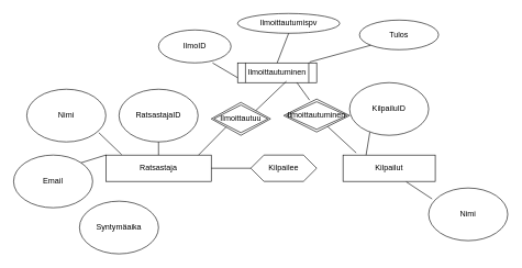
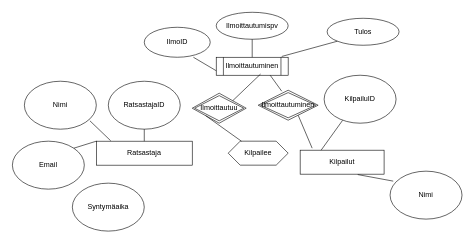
  <mxCell id="0" />
  <mxCell id="1" parent="0" />
  <mxCell id="2" value="Ratsastaja" style="rounded=0;whiteSpace=wrap;html=1;" vertex="1" parent="1"><mxGeometry x="160" y="235" width="160" height="40" as="geometry" /></mxCell>
  <mxCell id="3" value="Nimi" style="ellipse;whiteSpace=wrap;html=1;" vertex="1" parent="1"><mxGeometry x="40" y="135" width="120" height="80" as="geometry" /></mxCell>
  <mxCell id="4" value="RatsastajaID" style="ellipse;whiteSpace=wrap;html=1;" vertex="1" parent="1"><mxGeometry x="180" y="135" width="120" height="80" as="geometry" /></mxCell>
  <mxCell id="5" value="Email" style="ellipse;whiteSpace=wrap;html=1;" vertex="1" parent="1"><mxGeometry x="20" y="235" width="120" height="80" as="geometry" /></mxCell>
  <mxCell id="6" value="Syntymäaika" style="ellipse;whiteSpace=wrap;html=1;" vertex="1" parent="1"><mxGeometry x="120" y="305" width="120" height="80" as="geometry" /></mxCell>
  <mxCell id="7" value="" style="endArrow=none;html=1;rounded=0;exitX=1;exitY=0;exitDx=0;exitDy=0;" edge="1" parent="1" source="5"><mxGeometry width="50" height="50" relative="1" as="geometry"><mxPoint x="110" y="285" as="sourcePoint" /><mxPoint x="160" y="235" as="targetPoint" /></mxGeometry></mxCell>
  <mxCell id="8" value="" style="endArrow=none;html=1;rounded=0;entryX=0.5;entryY=1;entryDx=0;entryDy=0;" edge="1" parent="1" source="2" target="4"><mxGeometry width="50" height="50" relative="1" as="geometry"><mxPoint x="210" y="125" as="sourcePoint" /><mxPoint x="260" y="75" as="targetPoint" /></mxGeometry></mxCell>
  <mxCell id="9" value="" style="endArrow=none;html=1;rounded=0;entryX=0.15;entryY=-0.017;entryDx=0;entryDy=0;entryPerimeter=0;exitX=0.911;exitY=0.825;exitDx=0;exitDy=0;exitPerimeter=0;" edge="1" parent="1" source="3" target="2"><mxGeometry width="50" height="50" relative="1" as="geometry"><mxPoint x="160" y="65" as="sourcePoint" /><mxPoint x="190" y="89" as="targetPoint" /></mxGeometry></mxCell>
- <mxCell id="10" value="Kilpailut" style="rounded=0;whiteSpace=wrap;html=1;" vertex="1" parent="1"><mxGeometry x="520" y="235" width="140" height="40" as="geometry" /></mxCell>
- <mxCell id="11" value="KilpailuID" style="ellipse;whiteSpace=wrap;html=1;" vertex="1" parent="1"><mxGeometry x="530" y="125" width="120" height="80" as="geometry" /></mxCell>
+ <mxCell id="10" value="Kilpailut" style="rounded=0;whiteSpace=wrap;html=1;" vertex="1" parent="1"><mxGeometry x="500" y="250" width="140" height="40" as="geometry" /></mxCell>
+ <mxCell id="11" value="KilpailuID" style="ellipse;whiteSpace=wrap;html=1;" vertex="1" parent="1"><mxGeometry x="540" y="125" width="120" height="80" as="geometry" /></mxCell>
  <mxCell id="12" value="Nimi" style="ellipse;whiteSpace=wrap;html=1;" vertex="1" parent="1"><mxGeometry x="650" y="285" width="120" height="80" as="geometry" /></mxCell>
  <mxCell id="13" value="Kilpailee" style="shape=hexagon;perimeter=hexagonPerimeter2;whiteSpace=wrap;html=1;fixedSize=1;" vertex="1" parent="1"><mxGeometry x="380" y="235" width="100" height="40" as="geometry" /></mxCell>
- <mxCell id="14" value="" style="endArrow=none;html=1;rounded=0;exitX=1;exitY=0.5;exitDx=0;exitDy=0;entryX=0;entryY=0.5;entryDx=0;entryDy=0;" edge="1" parent="1" source="2" target="13"><mxGeometry width="50" height="50" relative="1" as="geometry"><mxPoint x="340" y="165" as="sourcePoint" /><mxPoint x="390" y="115" as="targetPoint" /></mxGeometry></mxCell>
  <mxCell id="15" value="" style="endArrow=none;html=1;rounded=0;exitX=0.25;exitY=0;exitDx=0;exitDy=0;entryX=0.256;entryY=0.942;entryDx=0;entryDy=0;entryPerimeter=0;" edge="1" parent="1" source="10" target="11"><mxGeometry width="50" height="50" relative="1" as="geometry"><mxPoint x="520" y="105" as="sourcePoint" /><mxPoint x="570" y="55" as="targetPoint" /></mxGeometry></mxCell>
  <mxCell id="16" value="" style="endArrow=none;html=1;rounded=0;exitX=0.686;exitY=1.017;exitDx=0;exitDy=0;exitPerimeter=0;entryX=0.044;entryY=0.208;entryDx=0;entryDy=0;entryPerimeter=0;" edge="1" parent="1" source="10" target="12"><mxGeometry width="50" height="50" relative="1" as="geometry"><mxPoint x="620" y="215" as="sourcePoint" /><mxPoint x="670" y="165" as="targetPoint" /></mxGeometry></mxCell>
  <mxCell id="17" value="Ilmoittautuminen" style="shape=process;whiteSpace=wrap;html=1;backgroundOutline=1;" vertex="1" parent="1"><mxGeometry x="360" y="95" width="120" height="30" as="geometry" /></mxCell>
  <mxCell id="18" value="IlmoID" style="ellipse;whiteSpace=wrap;html=1;" vertex="1" parent="1"><mxGeometry x="240" y="45" width="110" height="50" as="geometry" /></mxCell>
- <mxCell id="19" value="Ilmoittautumispv" style="ellipse;whiteSpace=wrap;html=1;" vertex="1" parent="1"><mxGeometry x="360" y="20" width="155" height="30" as="geometry" /></mxCell>
+ <mxCell id="19" value="Ilmoittautumispv" style="ellipse;whiteSpace=wrap;html=1;" vertex="1" parent="1"><mxGeometry x="360" y="20" width="120" height="45" as="geometry" /></mxCell>
  <mxCell id="20" value="Tulos" style="ellipse;whiteSpace=wrap;html=1;" vertex="1" parent="1"><mxGeometry x="545" y="30" width="120" height="45" as="geometry" /></mxCell>
  <mxCell id="21" value="Ilmoittautuu" style="shape=rhombus;double=1;perimeter=rhombusPerimeter;whiteSpace=wrap;html=1;align=center;" vertex="1" parent="1"><mxGeometry x="320" y="155" width="90" height="50" as="geometry" /></mxCell>
- <mxCell id="22" value="" style="endArrow=none;html=1;rounded=0;entryX=0.879;entryY=0;entryDx=0;entryDy=0;entryPerimeter=0;exitX=0;exitY=1;exitDx=0;exitDy=0;" edge="1" parent="1" source="21" target="2"><mxGeometry relative="1" as="geometry"><mxPoint x="340" y="195" as="sourcePoint" /><mxPoint x="500" y="195" as="targetPoint" /></mxGeometry></mxCell>
+ <mxCell id="22" value="" style="endArrow=none;html=1;rounded=0;exitX=0;exitY=1;exitDx=0;exitDy=0;" edge="1" parent="1" source="21" target="13"><mxGeometry relative="1" as="geometry"><mxPoint x="340" y="195" as="sourcePoint" /><mxPoint x="500" y="195" as="targetPoint" /></mxGeometry></mxCell>
  <mxCell id="23" value="" style="endArrow=none;html=1;rounded=0;entryX=0.617;entryY=0.933;entryDx=0;entryDy=0;entryPerimeter=0;exitX=1;exitY=0;exitDx=0;exitDy=0;" edge="1" parent="1" source="21" target="17"><mxGeometry relative="1" as="geometry"><mxPoint x="340" y="195" as="sourcePoint" /><mxPoint x="500" y="195" as="targetPoint" /></mxGeometry></mxCell>
  <mxCell id="24" value="" style="endArrow=none;html=1;rounded=0;exitX=0.745;exitY=1;exitDx=0;exitDy=0;exitPerimeter=0;entryX=0;entryY=0.75;entryDx=0;entryDy=0;" edge="1" parent="1" source="18" target="17"><mxGeometry relative="1" as="geometry"><mxPoint x="340" y="195" as="sourcePoint" /><mxPoint x="500" y="195" as="targetPoint" /></mxGeometry></mxCell>
  <mxCell id="25" value="" style="endArrow=none;html=1;rounded=0;entryX=0.5;entryY=1;entryDx=0;entryDy=0;exitX=0.5;exitY=0;exitDx=0;exitDy=0;" edge="1" parent="1" source="17" target="19"><mxGeometry relative="1" as="geometry"><mxPoint x="340" y="195" as="sourcePoint" /><mxPoint x="500" y="195" as="targetPoint" /></mxGeometry></mxCell>
  <mxCell id="26" value="" style="endArrow=none;html=1;rounded=0;entryX=0;entryY=1;entryDx=0;entryDy=0;exitX=0.911;exitY=-0.044;exitDx=0;exitDy=0;exitPerimeter=0;" edge="1" parent="1" source="17" target="20"><mxGeometry relative="1" as="geometry"><mxPoint x="340" y="195" as="sourcePoint" /><mxPoint x="500" y="195" as="targetPoint" /></mxGeometry></mxCell>
  <mxCell id="27" value="" style="endArrow=none;html=1;rounded=0;entryX=0.143;entryY=-0.083;entryDx=0;entryDy=0;entryPerimeter=0;exitX=0.75;exitY=1;exitDx=0;exitDy=0;" edge="1" parent="1" source="29" target="10"><mxGeometry relative="1" as="geometry"><mxPoint x="340" y="195" as="sourcePoint" /><mxPoint x="500" y="195" as="targetPoint" /></mxGeometry></mxCell>
  <mxCell id="28" value="" style="endArrow=none;html=1;rounded=0;entryX=0.393;entryY=0.033;entryDx=0;entryDy=0;entryPerimeter=0;exitX=0.75;exitY=1;exitDx=0;exitDy=0;" edge="1" parent="1" source="17" target="29"><mxGeometry relative="1" as="geometry"><mxPoint x="450" y="125" as="sourcePoint" /><mxPoint x="540" y="232" as="targetPoint" /></mxGeometry></mxCell>
  <mxCell id="29" value="Ilmoittautuminen" style="shape=rhombus;double=1;perimeter=rhombusPerimeter;whiteSpace=wrap;html=1;align=center;" vertex="1" parent="1"><mxGeometry x="430" y="150" width="100" height="50" as="geometry" /></mxCell>
